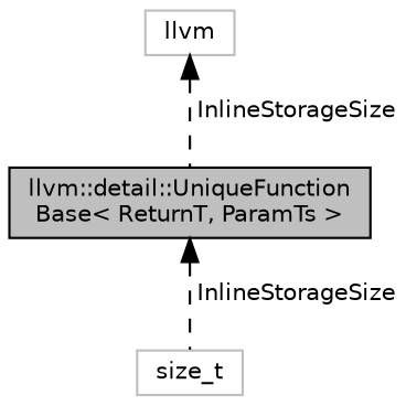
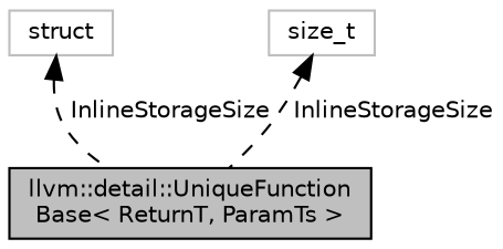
  digraph {
    node [color=grey75 fontname=Helvetica fontsize=10 shape=record]
    edge [color=black dir=back fontname=Helvetica fontsize=10 labelfontname=Helvetica labelfontsize=10 style=dashed]
    n1 [color=black fillcolor=grey75 fontcolor=black height=0.2 label="llvm::detail::UniqueFunction\lBase\< ReturnT, ParamTs \>" style=filled width=0.4]
-   n2 [height=0.2 label=llvm width=0.4]
+   n2 [height=0.2 label=struct width=0.4]
    n3 [height=0.2 label=size_t width=0.4]
    n2 -> n1 [label=" InlineStorageSize"]
-   n1 -> n3 [label=" InlineStorageSize"]
+   n3 -> n1 [label=" InlineStorageSize"]
  }
